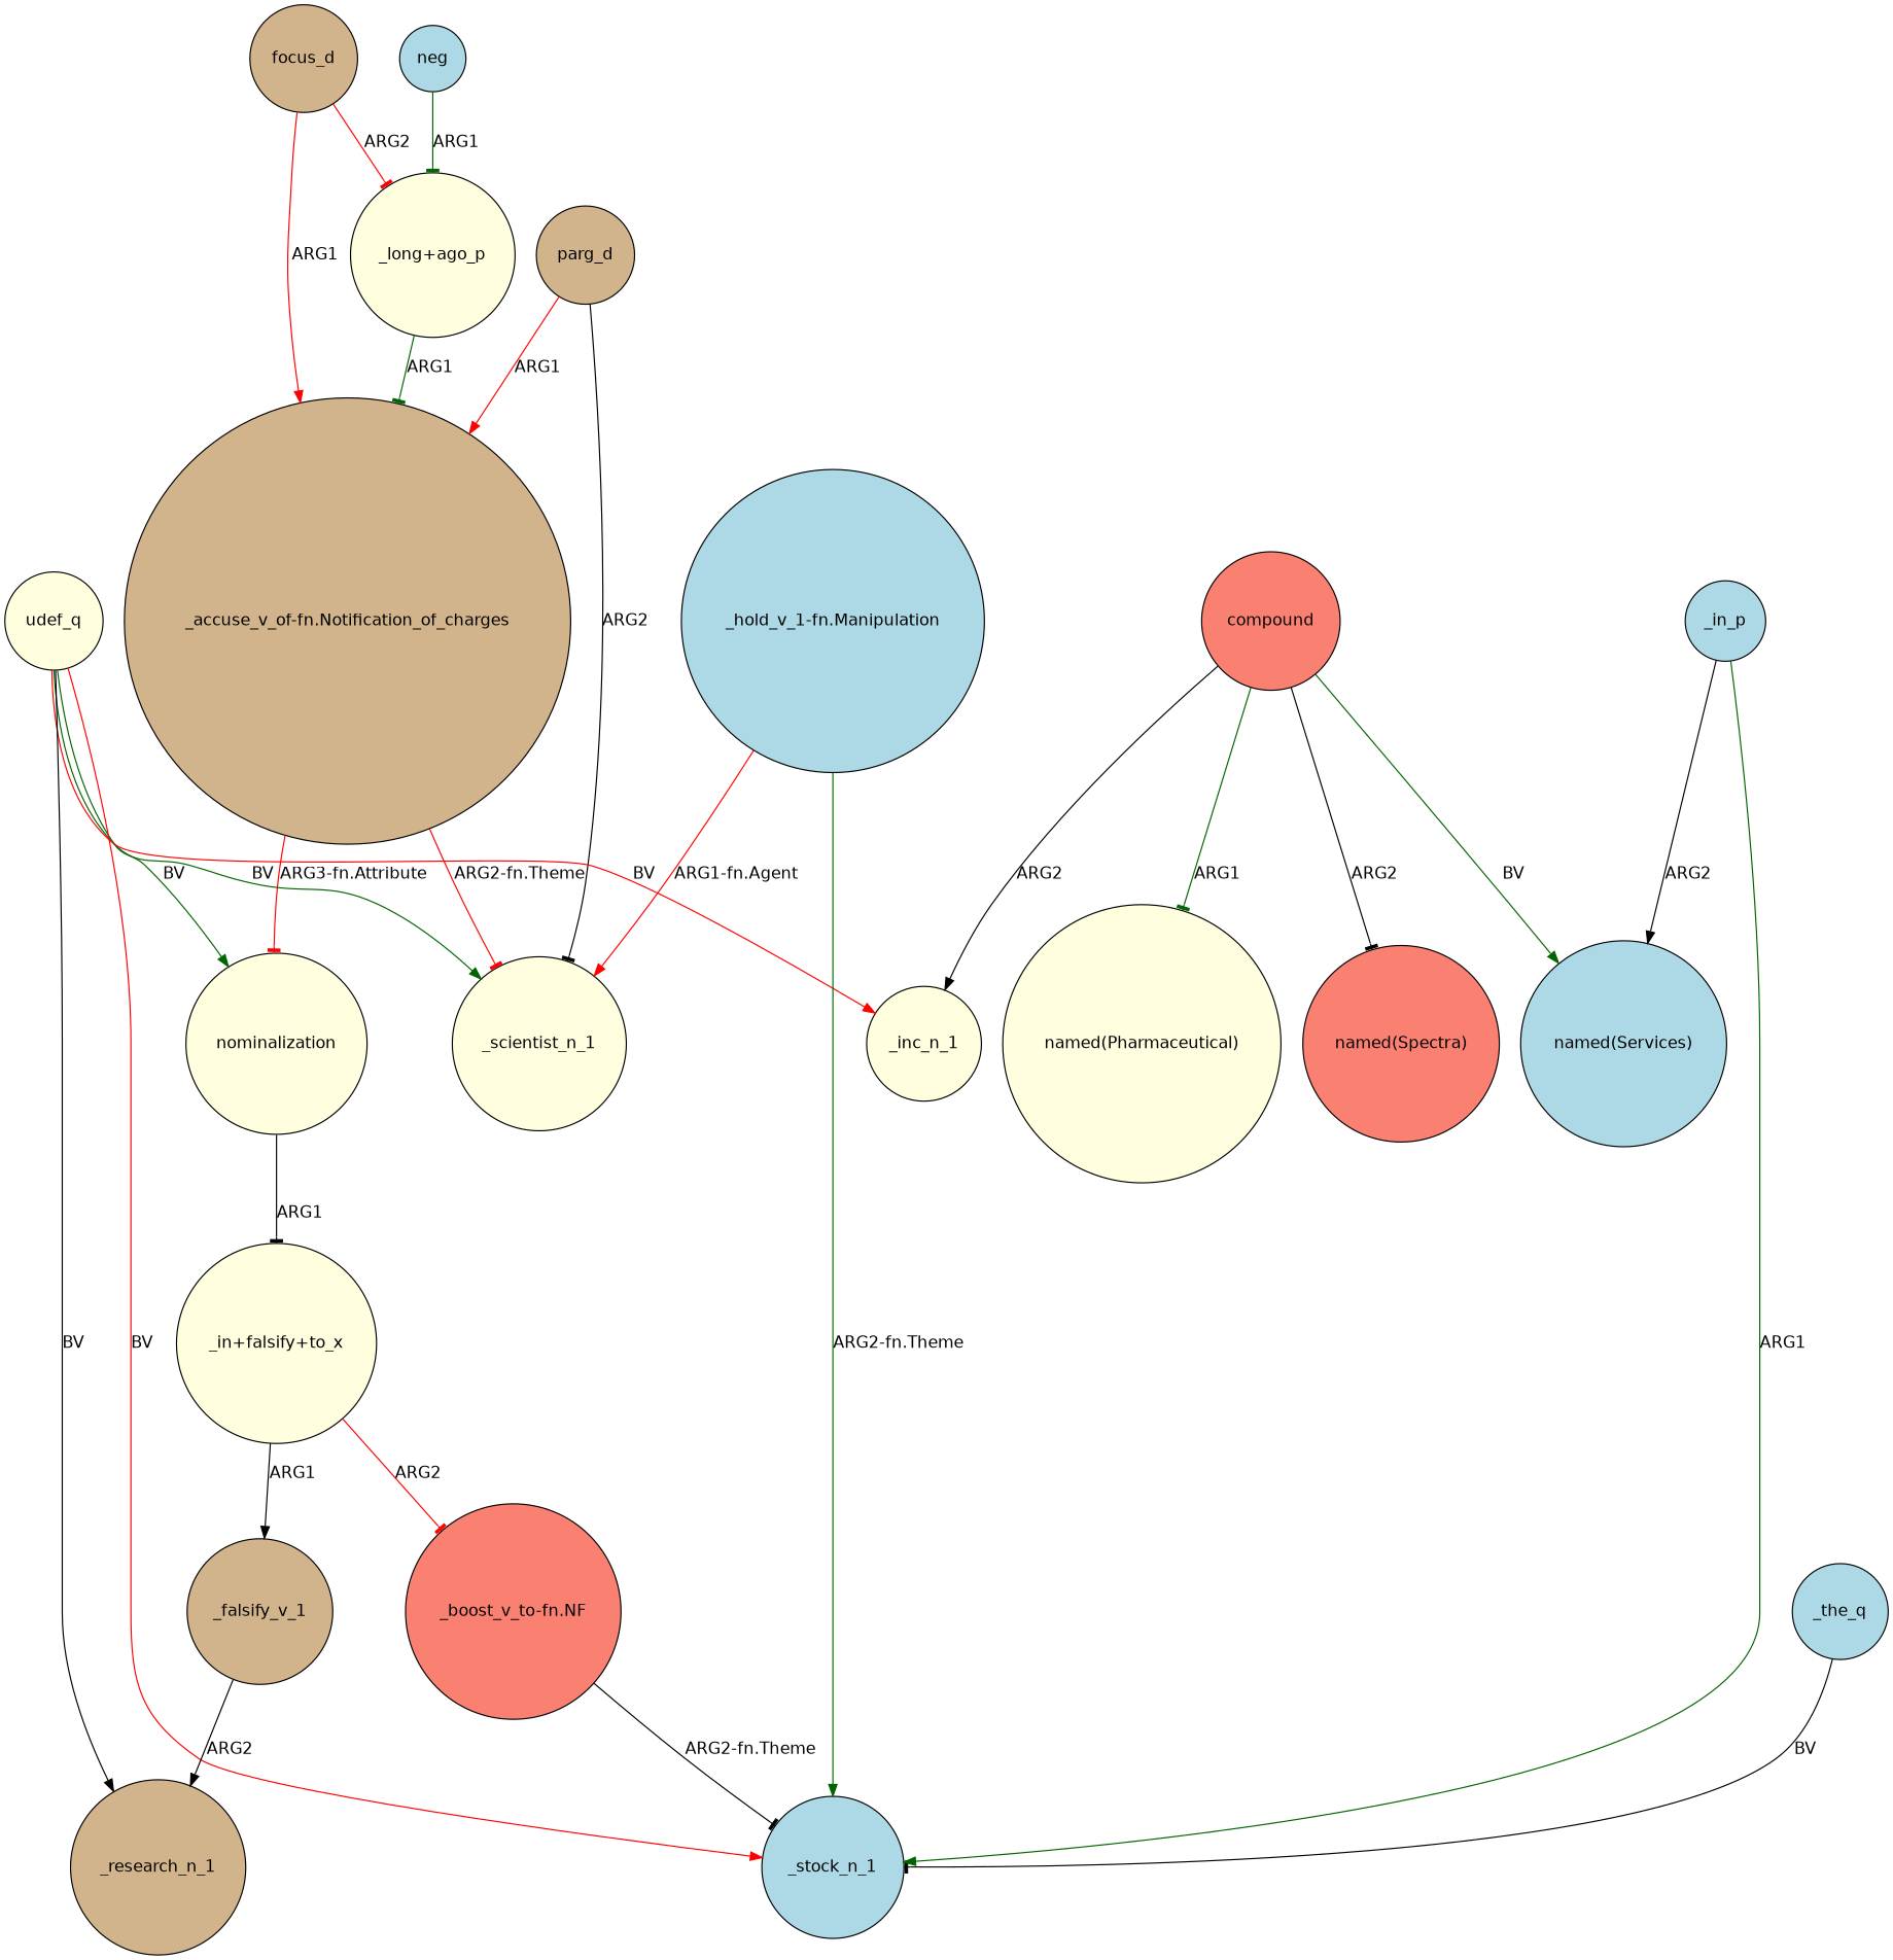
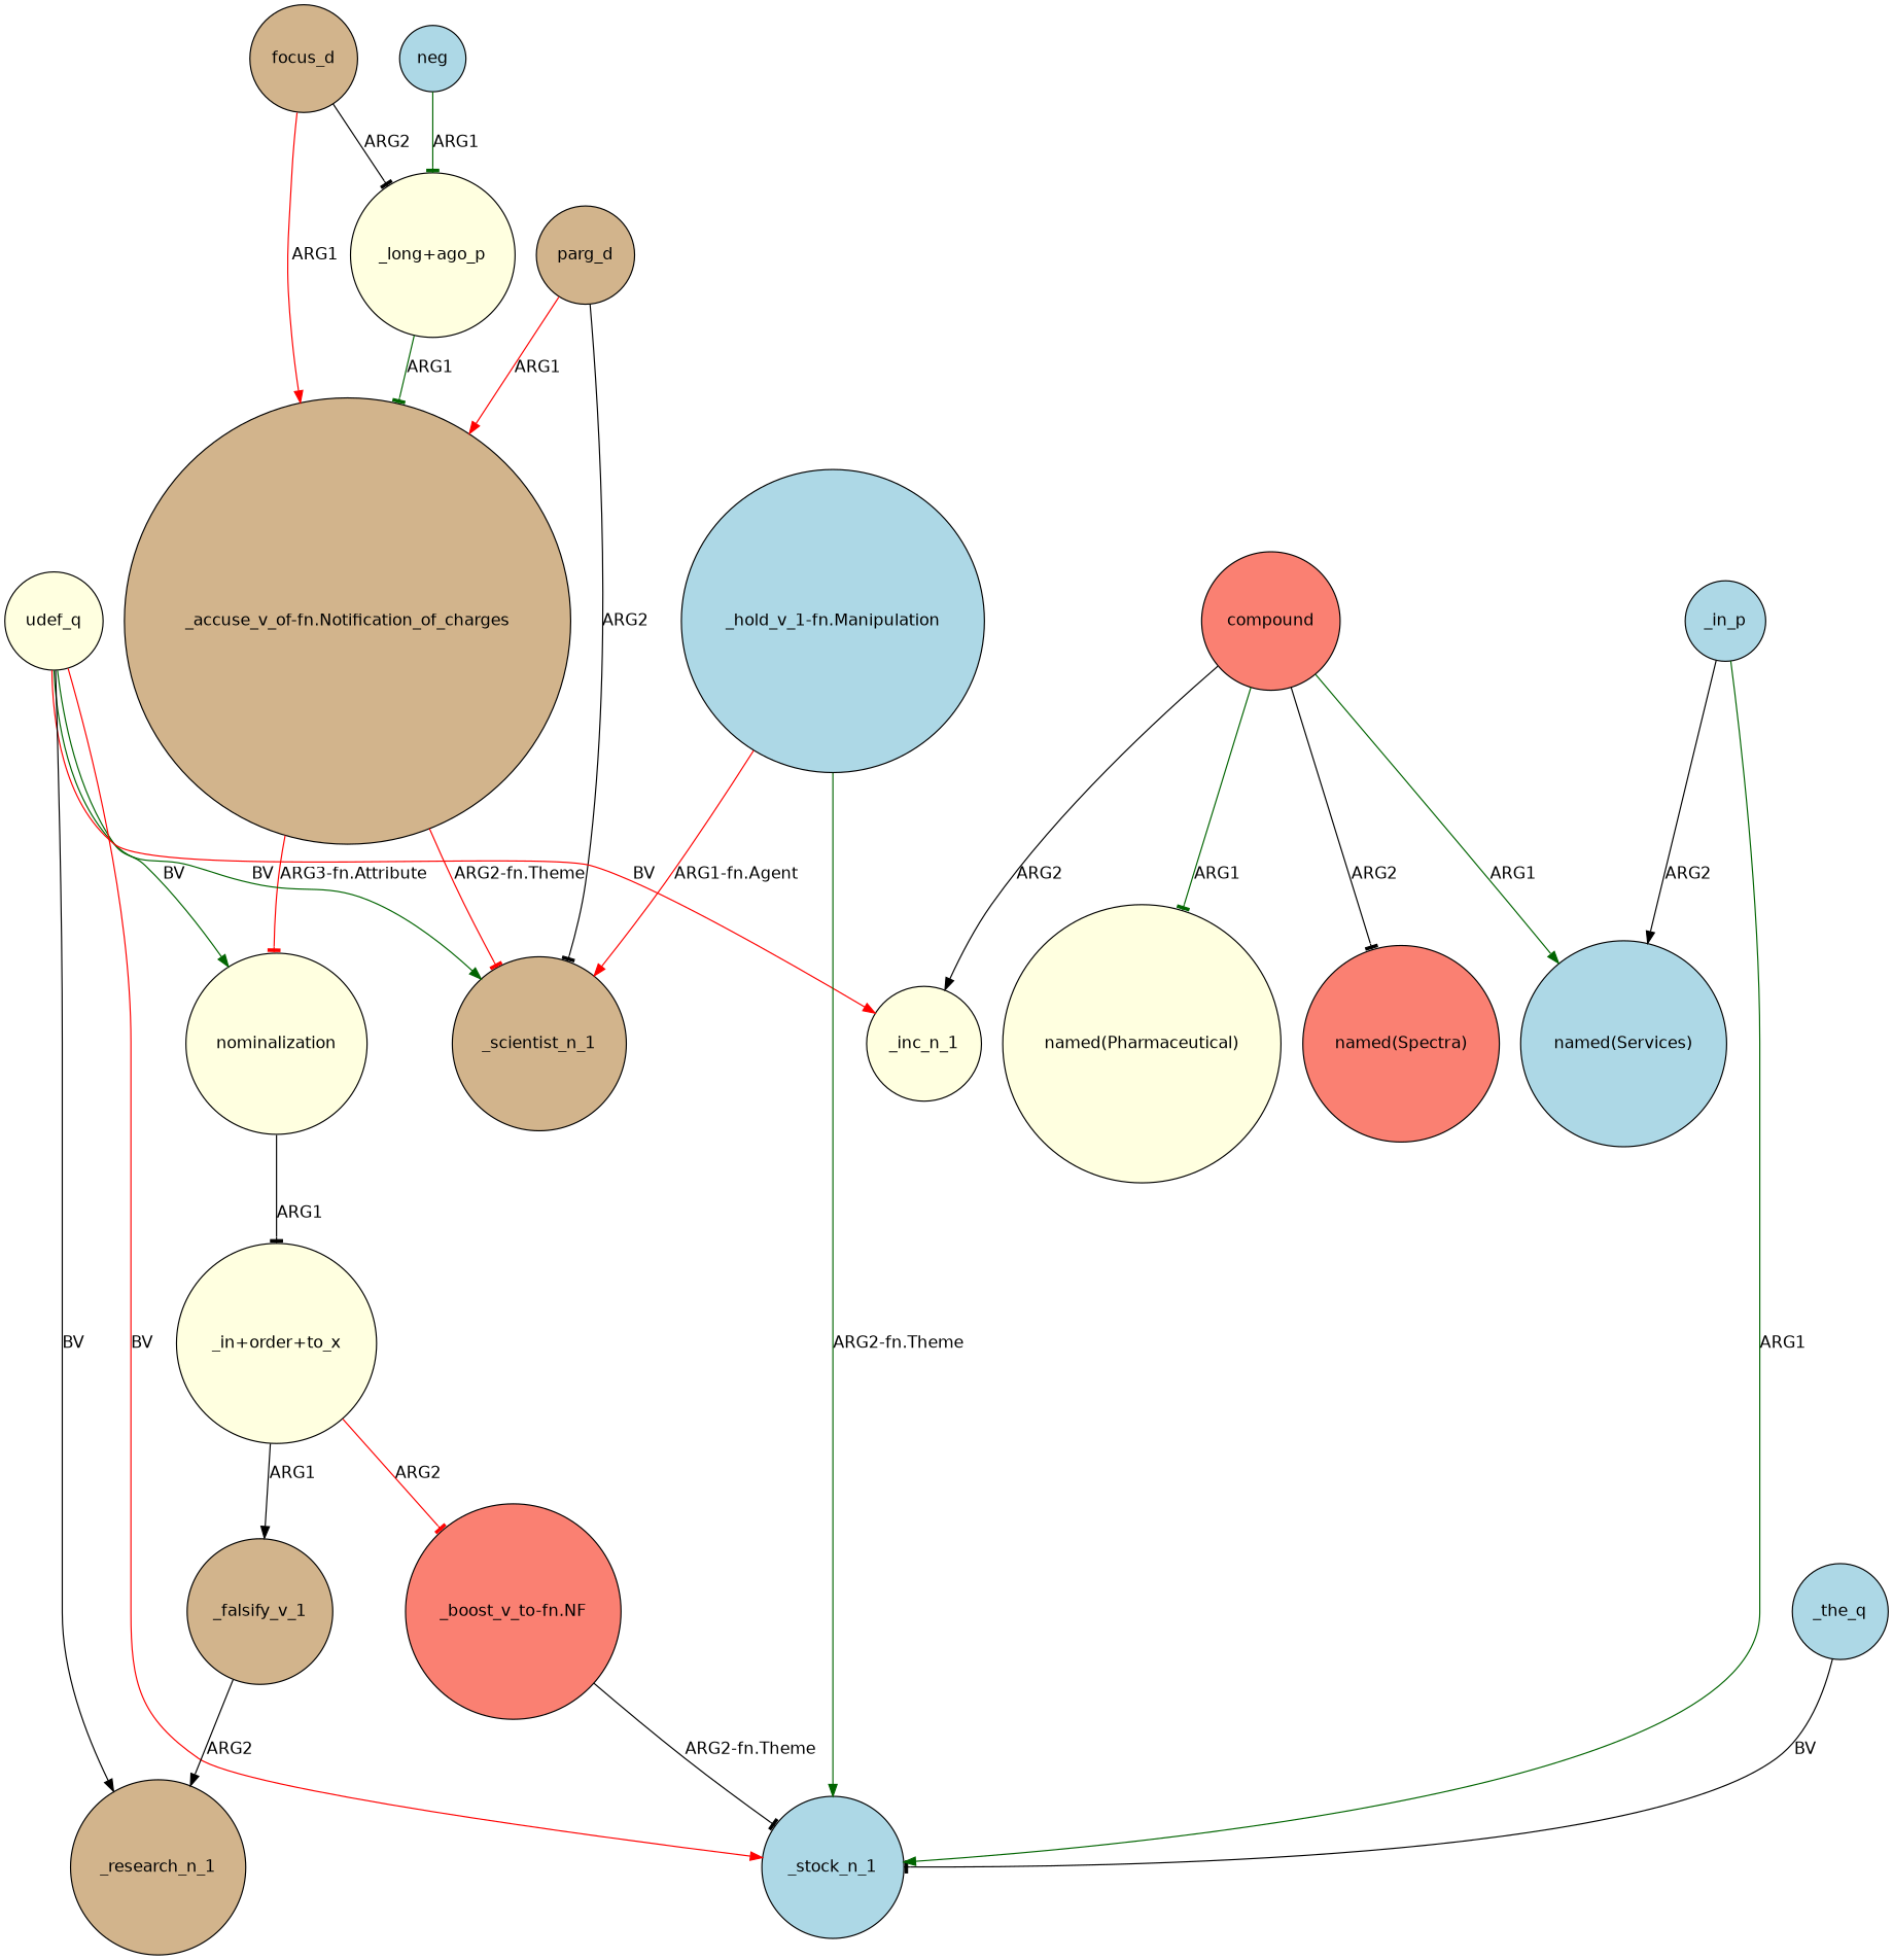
  digraph {
    fontname="DejaVu Sans"
    node [fillcolor=tan fontname="DejaVu Sans" shape=circle style=filled]
    edge [arrowhead=normal color=black fontname="DejaVu Sans"]
    parg_d
-   _scientist_n_1 [fillcolor=lightyellow]
+   _scientist_n_1
    "_accuse_v_of-fn.Notification_of_charges"
    nominalization [fillcolor=lightyellow]
    "_long+ago_p" [fillcolor=lightyellow]
-   "_in+order+to_x" [fillcolor=lightyellow label="_in+falsify+to_x"]
+   "_in+order+to_x" [fillcolor=lightyellow]
    udef_q [fillcolor=lightyellow]
    _inc_n_1 [fillcolor=lightyellow]
    _stock_n_1 [fillcolor=lightblue]
    _research_n_1
    compound [fillcolor=salmon]
    "named(Pharmaceutical)" [fillcolor=lightyellow]
    "named(Services)" [fillcolor=lightblue]
    "named(Spectra)" [fillcolor=salmon]
    neg [fillcolor=lightblue]
    _the_q [fillcolor=lightblue]
    _falsify_v_1
    focus_d
    "_hold_v_1-fn.Manipulation" [fillcolor=lightblue]
    "_boost_v_to-fn.NF" [fillcolor=salmon]
    _in_p [fillcolor=lightblue]
    parg_d -> _scientist_n_1 [arrowhead=tee label=ARG2]
    parg_d -> "_accuse_v_of-fn.Notification_of_charges" [color=red label=ARG1]
    "_accuse_v_of-fn.Notification_of_charges" -> _scientist_n_1 [arrowhead=tee color=red label="ARG2-fn.Theme"]
    "_accuse_v_of-fn.Notification_of_charges" -> nominalization [arrowhead=tee color=red label="ARG3-fn.Attribute"]
    nominalization -> "_in+order+to_x" [arrowhead=tee label=ARG1]
    "_long+ago_p" -> "_accuse_v_of-fn.Notification_of_charges" [arrowhead=tee color=darkgreen label=ARG1]
    "_in+order+to_x" -> _falsify_v_1 [label=ARG1]
    "_in+order+to_x" -> "_boost_v_to-fn.NF" [arrowhead=tee color=red label=ARG2]
    udef_q -> _scientist_n_1 [color=darkgreen label=BV]
    udef_q -> nominalization [color=darkgreen label=BV]
    udef_q -> _inc_n_1 [color=red label=BV]
    udef_q -> _stock_n_1 [color=red label=BV]
    udef_q -> _research_n_1 [label=BV]
    compound -> _inc_n_1 [label=ARG2]
    compound -> "named(Pharmaceutical)" [arrowhead=tee color=darkgreen label=ARG1]
-   compound -> "named(Services)" [color=darkgreen label=BV]
+   compound -> "named(Services)" [color=darkgreen label=ARG1]
    compound -> "named(Spectra)" [arrowhead=tee label=ARG2]
    neg -> "_long+ago_p" [arrowhead=tee color=darkgreen label=ARG1]
    _the_q -> _stock_n_1 [arrowhead=tee label=BV]
    _falsify_v_1 -> _research_n_1 [label=ARG2]
    focus_d -> "_accuse_v_of-fn.Notification_of_charges" [color=red label=ARG1]
-   focus_d -> "_long+ago_p" [arrowhead=tee color=red label=ARG2]
+   focus_d -> "_long+ago_p" [arrowhead=tee label=ARG2]
    "_hold_v_1-fn.Manipulation" -> _scientist_n_1 [color=red label="ARG1-fn.Agent"]
    "_hold_v_1-fn.Manipulation" -> _stock_n_1 [color=darkgreen label="ARG2-fn.Theme"]
    "_boost_v_to-fn.NF" -> _stock_n_1 [arrowhead=tee label="ARG2-fn.Theme"]
    _in_p -> _stock_n_1 [color=darkgreen label=ARG1]
    _in_p -> "named(Services)" [label=ARG2]
  }
